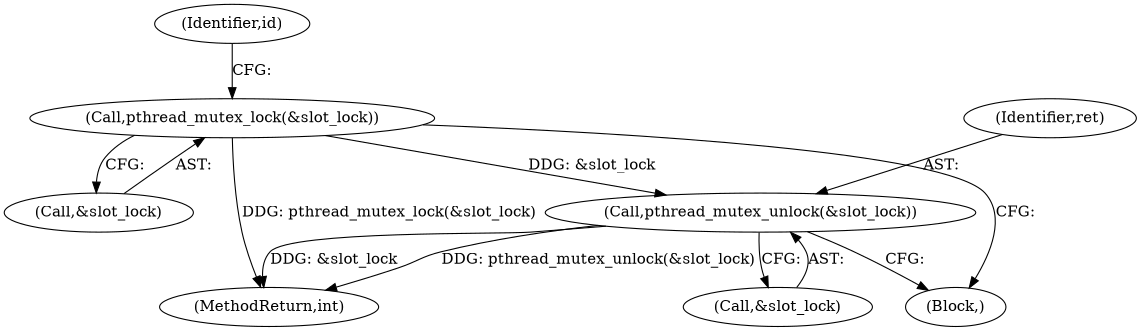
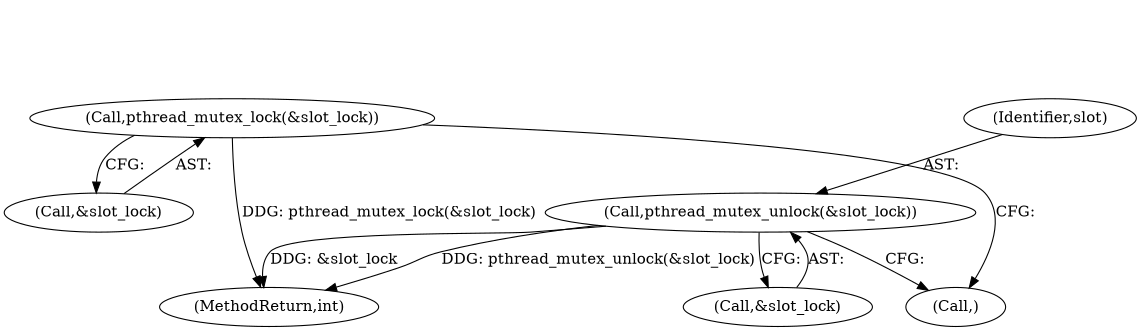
  digraph {
    n1 [label="(Call,pthread_mutex_unlock(&slot_lock))"]
-   n2 [label="(Block,)"]
+   n2 [label="(Call,)"]
    n3 [label="(Call,&slot_lock)"]
    n4 [label="(MethodReturn,int)"]
    n5 [label="(Call,pthread_mutex_lock(&slot_lock))"]
    n6 [label="(Call,&slot_lock)"]
-   n7 [label="(Identifier,id)"]
-   n8 [label="(Identifier,ret)"]
+   n8 [label="(Identifier,slot)"]
    n1 -> n2 [label="CFG: "]
    n1 -> n3 [label="CFG: "]
    n1 -> n4 [label="DDG: &slot_lock"]
    n1 -> n4 [label="DDG: pthread_mutex_unlock(&slot_lock)"]
    n3 -> n1 [label="AST: "]
-   n5 -> n1 [label="DDG: &slot_lock"]
    n5 -> n2 [label="CFG: "]
    n5 -> n4 [label="DDG: pthread_mutex_lock(&slot_lock)"]
    n5 -> n6 [label="CFG: "]
    n6 -> n5 [label="AST: "]
-   n7 -> n5 [label="CFG: "]
    n8 -> n1 [label="AST: "]
  }
